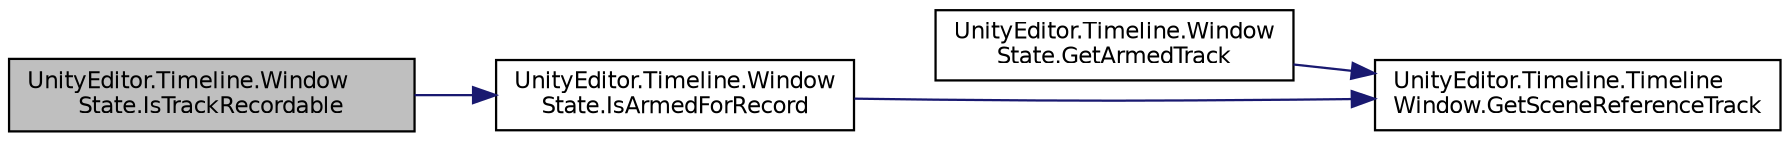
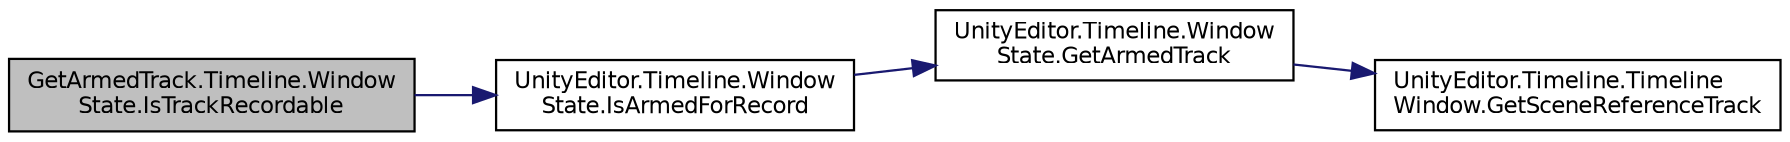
  digraph {
    rankdir=LR
    node [color=black fillcolor=white fontname=Helvetica fontsize=10 shape=record style=filled]
    edge [color=midnightblue fontname=Helvetica fontsize=10 labelfontname=Helvetica labelfontsize=10 style=solid]
-   n1 [fillcolor=grey75 fontcolor=black height=0.2 label="UnityEditor.Timeline.Window\lState.IsTrackRecordable" width=0.4]
+   n1 [fillcolor=grey75 fontcolor=black height=0.2 label="GetArmedTrack.Timeline.Window\lState.IsTrackRecordable" width=0.4]
    n2 [height=0.2 label="UnityEditor.Timeline.Window\lState.IsArmedForRecord" width=0.4]
    n3 [height=0.2 label="UnityEditor.Timeline.Window\lState.GetArmedTrack" width=0.4]
    n4 [height=0.2 label="UnityEditor.Timeline.Timeline\lWindow.GetSceneReferenceTrack" width=0.4]
    n1 -> n2
-   n2 -> n4
+   n2 -> n3
    n3 -> n4
  }
